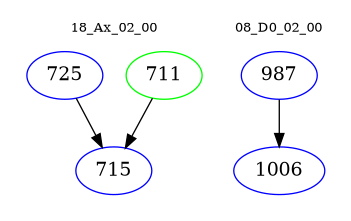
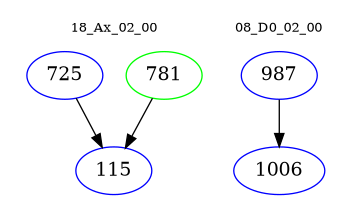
  digraph {
    node [color=blue]
    edge [color=black]
-   n1 [color=green label=711]
-   n2 [label=715]
+   n1 [color=green label=781]
+   n2 [label=115]
    n3 [label=725]
    n4 [label=987]
    n5 [label=1006]
    subgraph cluster_1 {
      color=white
      fontsize=10
      label="18_Ax_02_00"
      n1
      n2
      n3
    }
    subgraph cluster_2 {
      color=white
      fontsize=10
      label="08_D0_02_00"
      n4
      n5
    }
    n1 -> n2
    n3 -> n2
    n4 -> n5
  }
